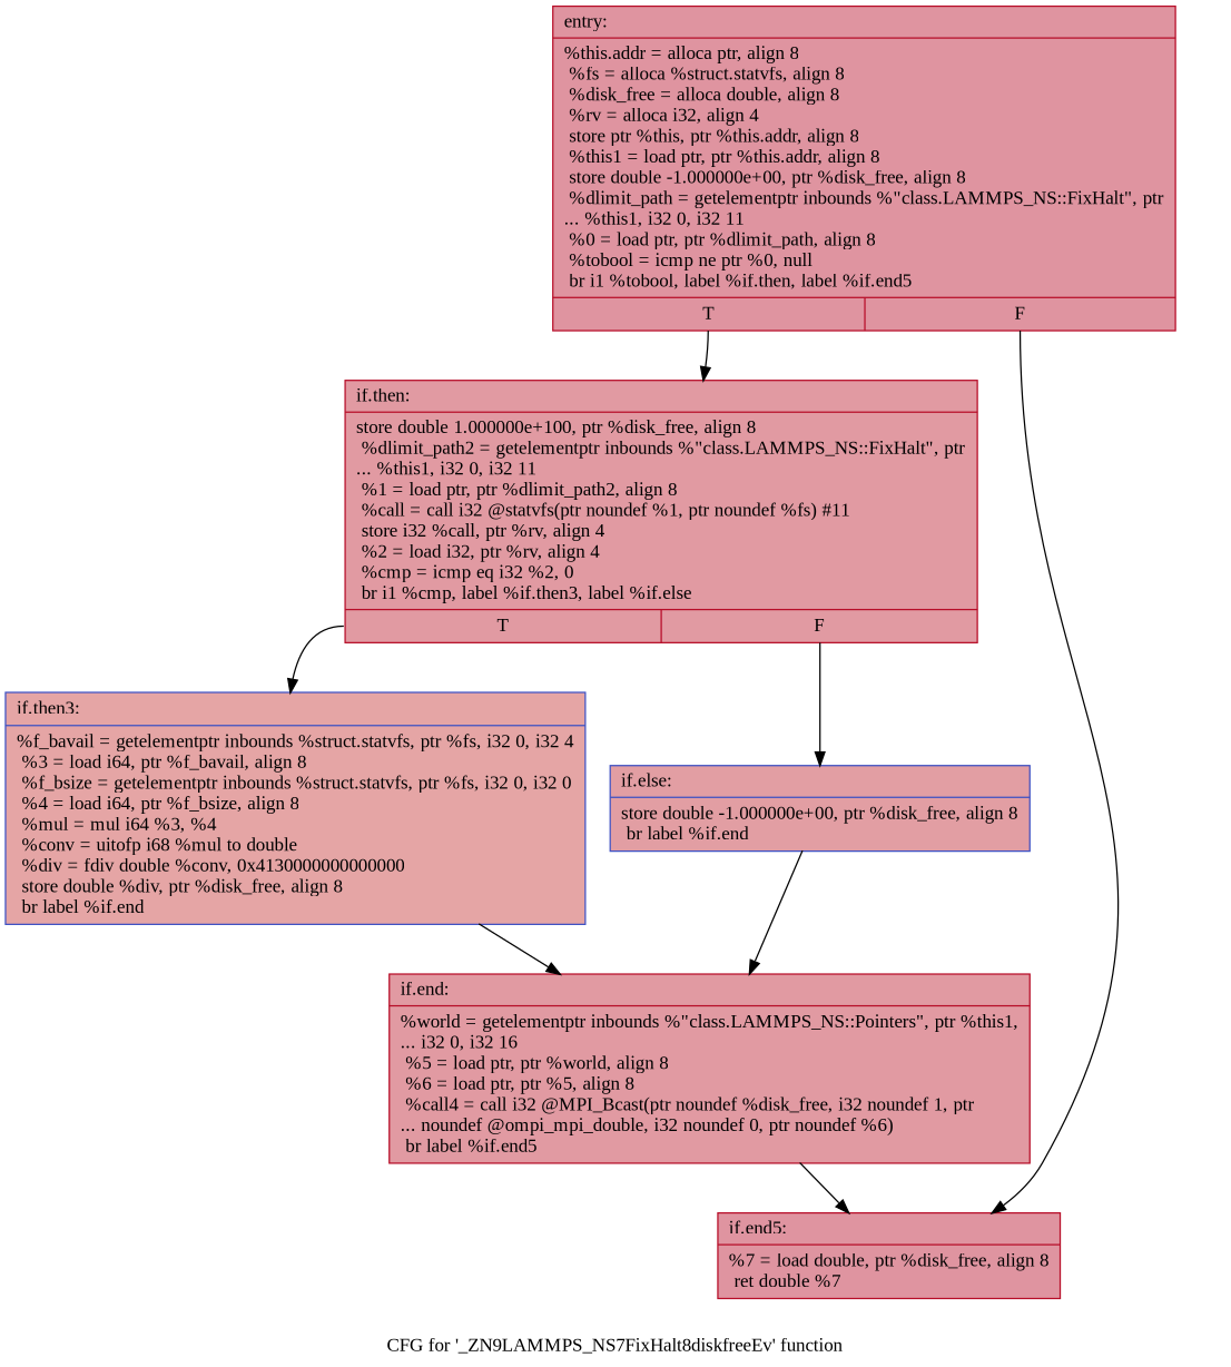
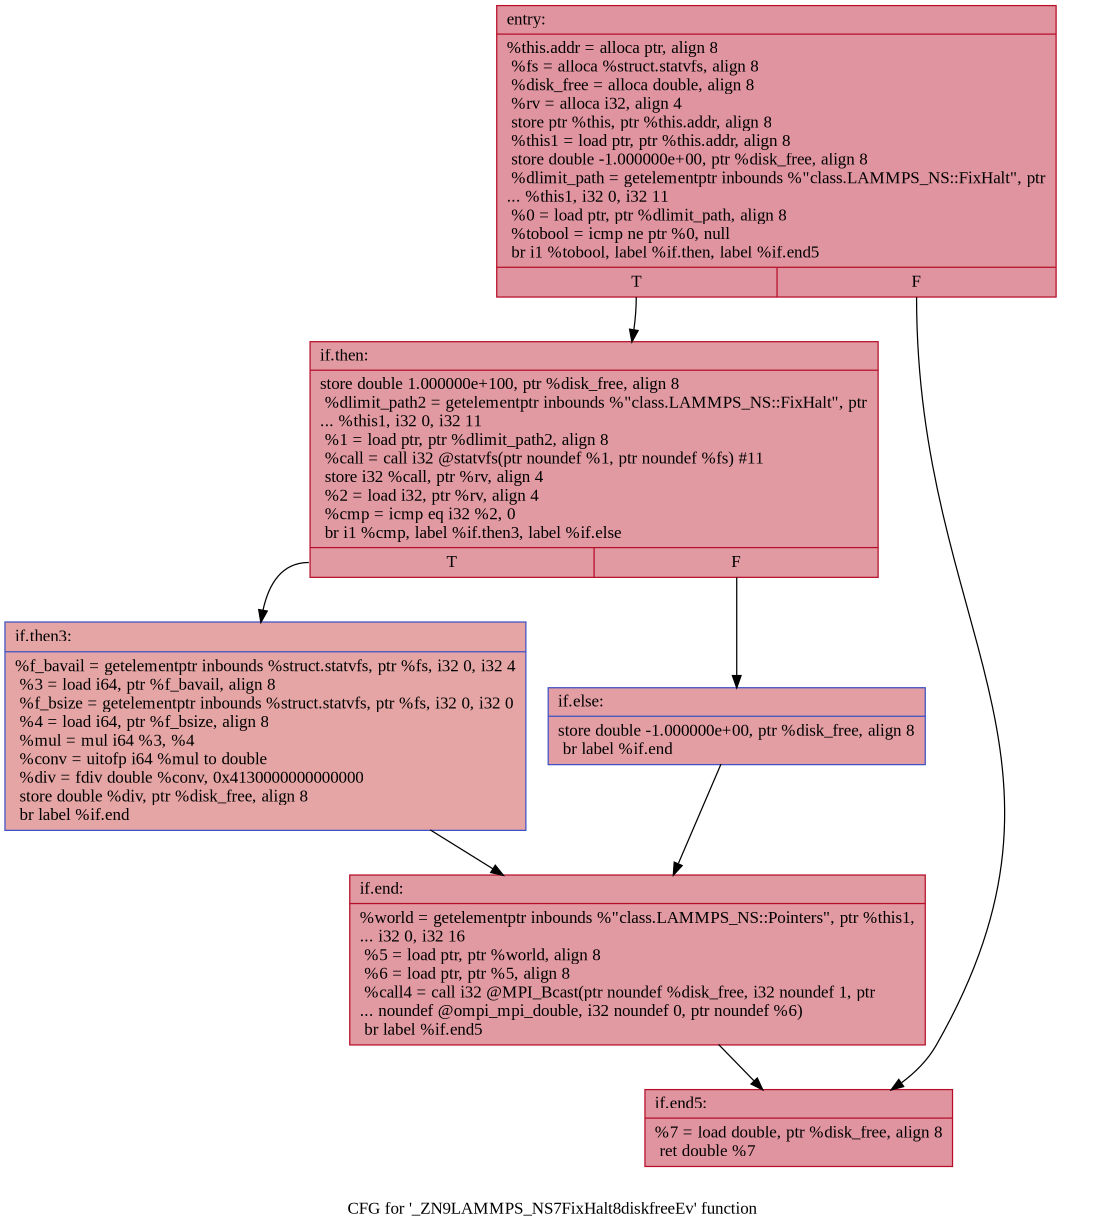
  digraph {
    label="CFG for '_ZN9LAMMPS_NS7FixHalt8diskfreeEv' function"
    fontname="Liberation Serif"
    node [color="#b70d28ff" fillcolor="#b70d2870" fontname="Liberation Serif" shape=record style=filled]
    edge [fontname="Liberation Serif"]
    n1 [label="{entry:\l|  %this.addr = alloca ptr, align 8\l  %fs = alloca %struct.statvfs, align 8\l  %disk_free = alloca double, align 8\l  %rv = alloca i32, align 4\l  store ptr %this, ptr %this.addr, align 8\l  %this1 = load ptr, ptr %this.addr, align 8\l  store double -1.000000e+00, ptr %disk_free, align 8\l  %dlimit_path = getelementptr inbounds %\"class.LAMMPS_NS::FixHalt\", ptr\l... %this1, i32 0, i32 11\l  %0 = load ptr, ptr %dlimit_path, align 8\l  %tobool = icmp ne ptr %0, null\l  br i1 %tobool, label %if.then, label %if.end5\l|{<s0>T|<s1>F}}"]
    n2 [fillcolor="#bb1b2c70" label="{if.then:\l|  store double 1.000000e+100, ptr %disk_free, align 8\l  %dlimit_path2 = getelementptr inbounds %\"class.LAMMPS_NS::FixHalt\", ptr\l... %this1, i32 0, i32 11\l  %1 = load ptr, ptr %dlimit_path2, align 8\l  %call = call i32 @statvfs(ptr noundef %1, ptr noundef %fs) #11\l  store i32 %call, ptr %rv, align 4\l  %2 = load i32, ptr %rv, align 4\l  %cmp = icmp eq i32 %2, 0\l  br i1 %cmp, label %if.then3, label %if.else\l|{<s0>T|<s1>F}}"]
    n3 [label="{if.end5:\l|  %7 = load double, ptr %disk_free, align 8\l  ret double %7\l}"]
-   n4 [color="#3d50c3ff" fillcolor="#c5333470" label="{if.then3:\l|  %f_bavail = getelementptr inbounds %struct.statvfs, ptr %fs, i32 0, i32 4\l  %3 = load i64, ptr %f_bavail, align 8\l  %f_bsize = getelementptr inbounds %struct.statvfs, ptr %fs, i32 0, i32 0\l  %4 = load i64, ptr %f_bsize, align 8\l  %mul = mul i64 %3, %4\l  %conv = uitofp i68 %mul to double\l  %div = fdiv double %conv, 0x4130000000000000\l  store double %div, ptr %disk_free, align 8\l  br label %if.end\l}"]
+   n4 [color="#3d50c3ff" fillcolor="#c5333470" label="{if.then3:\l|  %f_bavail = getelementptr inbounds %struct.statvfs, ptr %fs, i32 0, i32 4\l  %3 = load i64, ptr %f_bavail, align 8\l  %f_bsize = getelementptr inbounds %struct.statvfs, ptr %fs, i32 0, i32 0\l  %4 = load i64, ptr %f_bsize, align 8\l  %mul = mul i64 %3, %4\l  %conv = uitofp i64 %mul to double\l  %div = fdiv double %conv, 0x4130000000000000\l  store double %div, ptr %disk_free, align 8\l  br label %if.end\l}"]
    n5 [color="#3d50c3ff" fillcolor="#be242e70" label="{if.else:\l|  store double -1.000000e+00, ptr %disk_free, align 8\l  br label %if.end\l}"]
    n6 [fillcolor="#bb1b2c70" label="{if.end:\l|  %world = getelementptr inbounds %\"class.LAMMPS_NS::Pointers\", ptr %this1,\l... i32 0, i32 16\l  %5 = load ptr, ptr %world, align 8\l  %6 = load ptr, ptr %5, align 8\l  %call4 = call i32 @MPI_Bcast(ptr noundef %disk_free, i32 noundef 1, ptr\l... noundef @ompi_mpi_double, i32 noundef 0, ptr noundef %6)\l  br label %if.end5\l}"]
    n1 -> n2 [tailport=s0]
    n1 -> n3 [tailport=s1]
    n2 -> n4 [tailport=s0]
    n2 -> n5 [tailport=s1]
    n4 -> n6
    n5 -> n6
    n6 -> n3
  }
